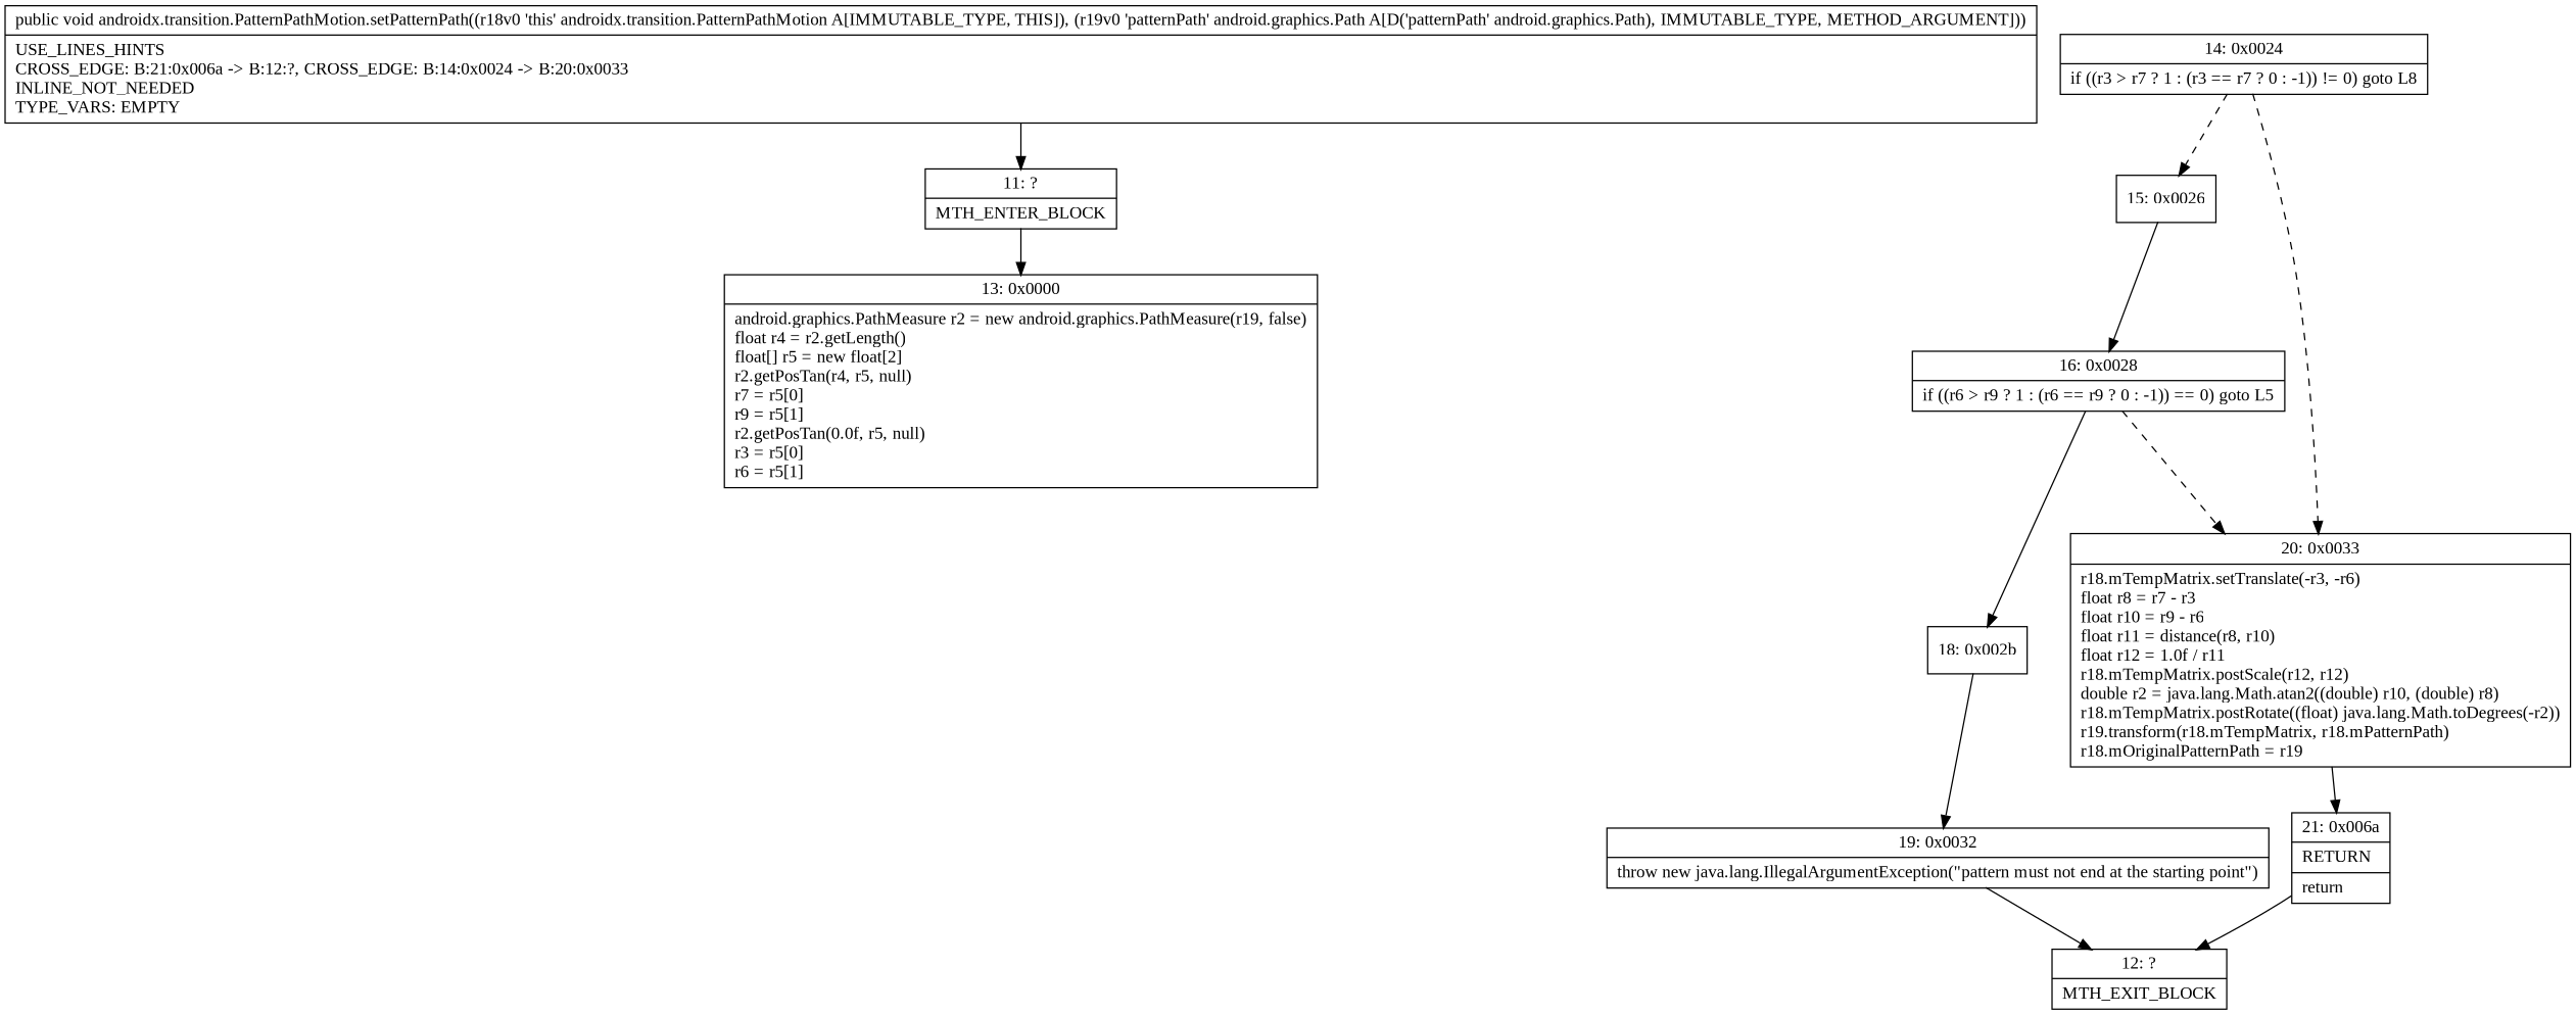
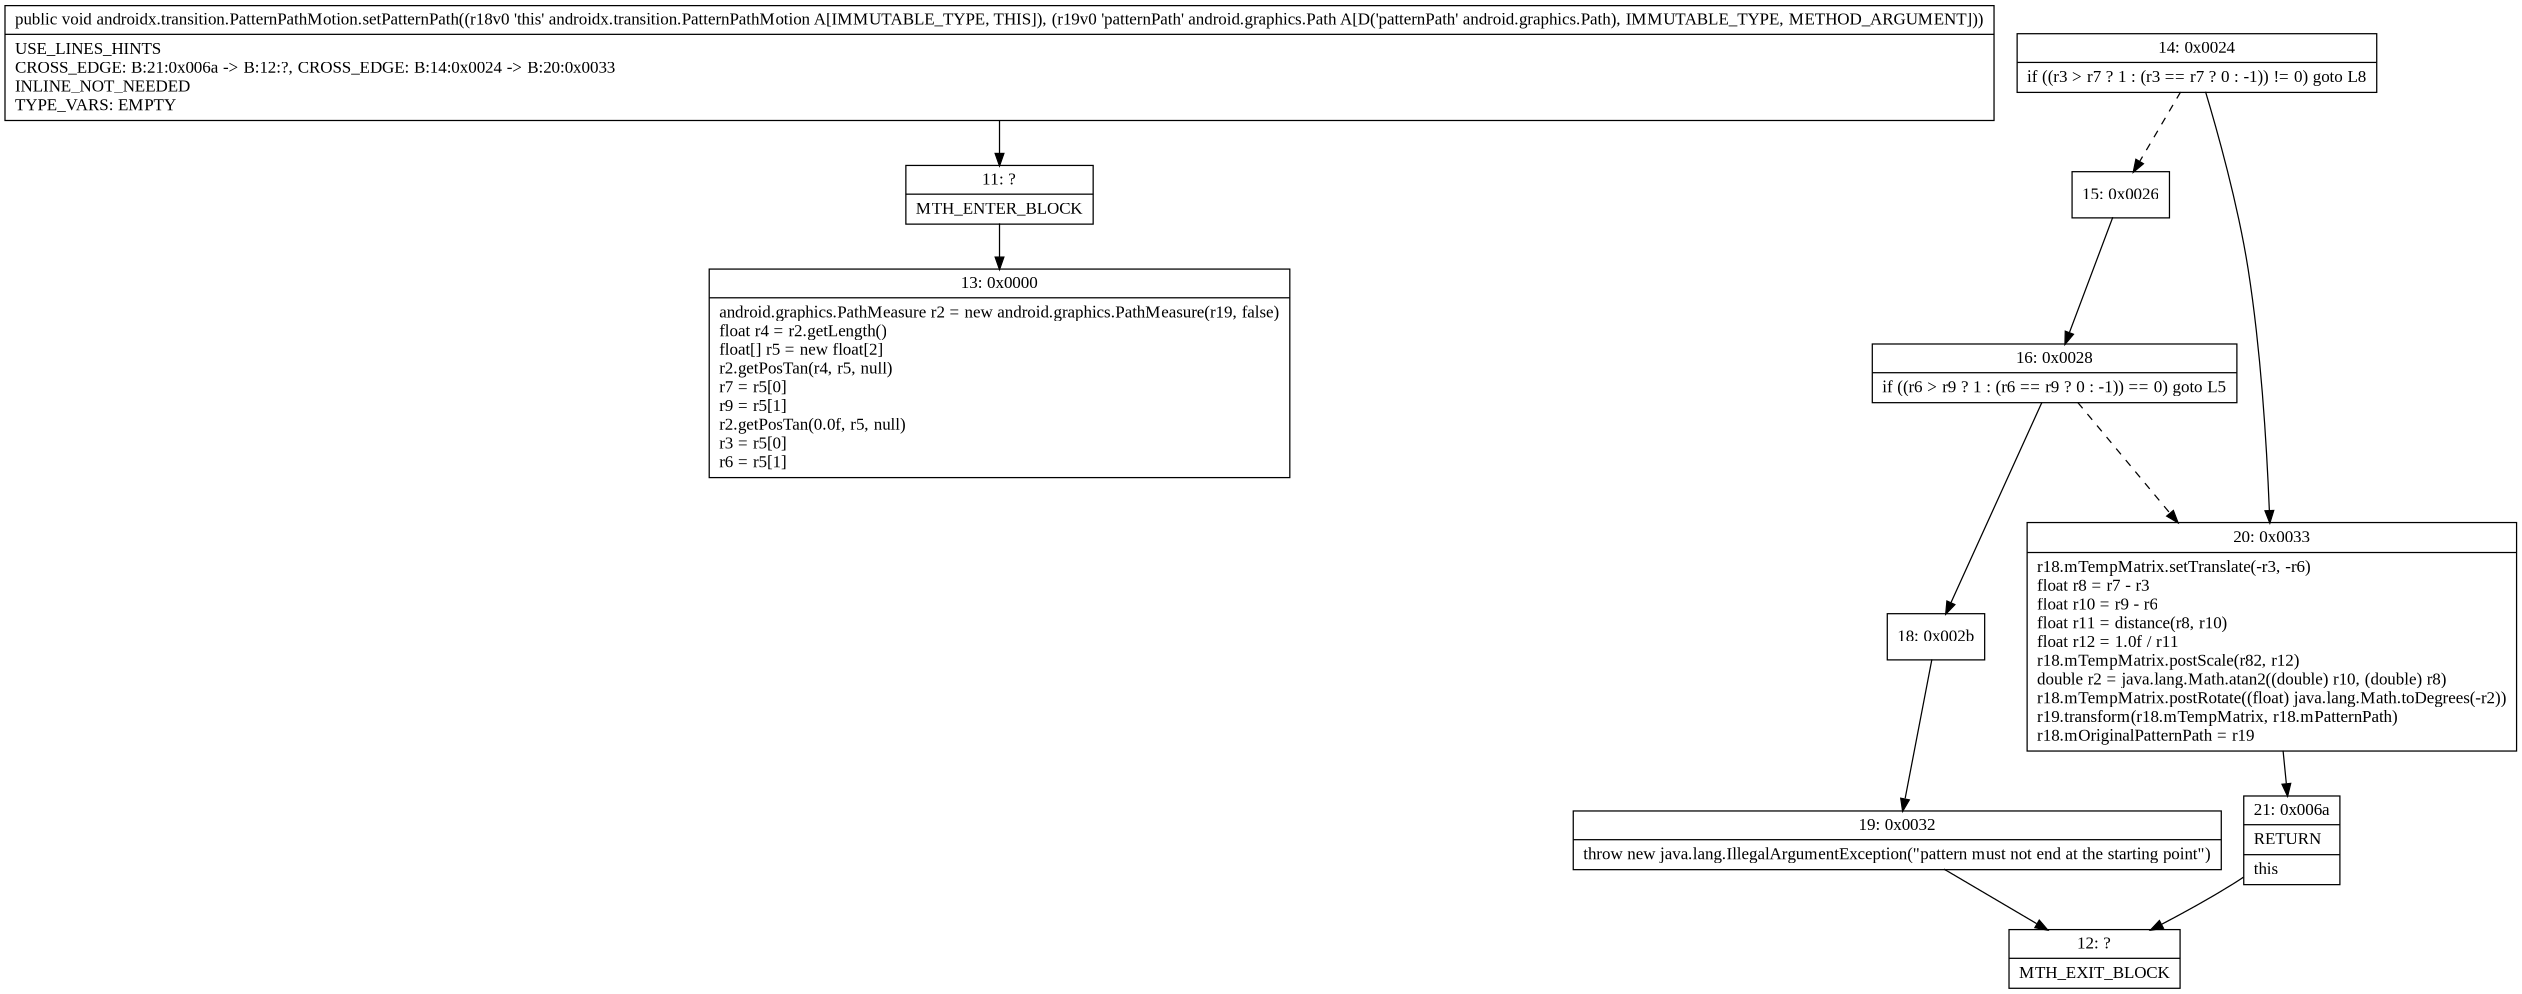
  digraph {
    fontname="Liberation Serif"
    node [fontname="Liberation Serif" shape=record]
    edge [fontname="Liberation Serif"]
    n1 [label="{11\:\ ?|MTH_ENTER_BLOCK\l}"]
    n2 [label="{13\:\ 0x0000|android.graphics.PathMeasure r2 = new android.graphics.PathMeasure(r19, false)\lfloat r4 = r2.getLength()\lfloat[] r5 = new float[2]\lr2.getPosTan(r4, r5, null)\lr7 = r5[0]\lr9 = r5[1]\lr2.getPosTan(0.0f, r5, null)\lr3 = r5[0]\lr6 = r5[1]\l}"]
    n3 [label="{14\:\ 0x0024|if ((r3 \> r7 ? 1 : (r3 == r7 ? 0 : \-1)) != 0) goto L8\l}"]
    n4 [label="{15\:\ 0x0026}"]
-   n5 [label="{20\:\ 0x0033|r18.mTempMatrix.setTranslate(\-r3, \-r6)\lfloat r8 = r7 \- r3\lfloat r10 = r9 \- r6\lfloat r11 = distance(r8, r10)\lfloat r12 = 1.0f \/ r11\lr18.mTempMatrix.postScale(r12, r12)\ldouble r2 = java.lang.Math.atan2((double) r10, (double) r8)\lr18.mTempMatrix.postRotate((float) java.lang.Math.toDegrees(\-r2))\lr19.transform(r18.mTempMatrix, r18.mPatternPath)\lr18.mOriginalPatternPath = r19\l}"]
+   n5 [label="{20\:\ 0x0033|r18.mTempMatrix.setTranslate(\-r3, \-r6)\lfloat r8 = r7 \- r3\lfloat r10 = r9 \- r6\lfloat r11 = distance(r8, r10)\lfloat r12 = 1.0f \/ r11\lr18.mTempMatrix.postScale(r82, r12)\ldouble r2 = java.lang.Math.atan2((double) r10, (double) r8)\lr18.mTempMatrix.postRotate((float) java.lang.Math.toDegrees(\-r2))\lr19.transform(r18.mTempMatrix, r18.mPatternPath)\lr18.mOriginalPatternPath = r19\l}"]
    n6 [label="{16\:\ 0x0028|if ((r6 \> r9 ? 1 : (r6 == r9 ? 0 : \-1)) == 0) goto L5\l}"]
-   n7 [label="{21\:\ 0x006a|RETURN\l|return\l}"]
+   n7 [label="{21\:\ 0x006a|RETURN\l|this\l}"]
    n8 [label="{18\:\ 0x002b}"]
    n9 [label="{19\:\ 0x0032|throw new java.lang.IllegalArgumentException(\"pattern must not end at the starting point\")\l}"]
    n10 [label="{12\:\ ?|MTH_EXIT_BLOCK\l}"]
    n11 [label="{public void androidx.transition.PatternPathMotion.setPatternPath((r18v0 'this' androidx.transition.PatternPathMotion A[IMMUTABLE_TYPE, THIS]), (r19v0 'patternPath' android.graphics.Path A[D('patternPath' android.graphics.Path), IMMUTABLE_TYPE, METHOD_ARGUMENT]))  | USE_LINES_HINTS\lCROSS_EDGE: B:21:0x006a \-\> B:12:?, CROSS_EDGE: B:14:0x0024 \-\> B:20:0x0033\lINLINE_NOT_NEEDED\lTYPE_VARS: EMPTY\l}"]
    n1 -> n2
    n3 -> n4 [style=dashed]
-   n3 -> n5 [style=dashed]
+   n3 -> n5
    n4 -> n6
    n5 -> n7
    n6 -> n5 [style=dashed]
    n6 -> n8
    n7 -> n10
    n8 -> n9
    n9 -> n10
    n11 -> n1
  }
